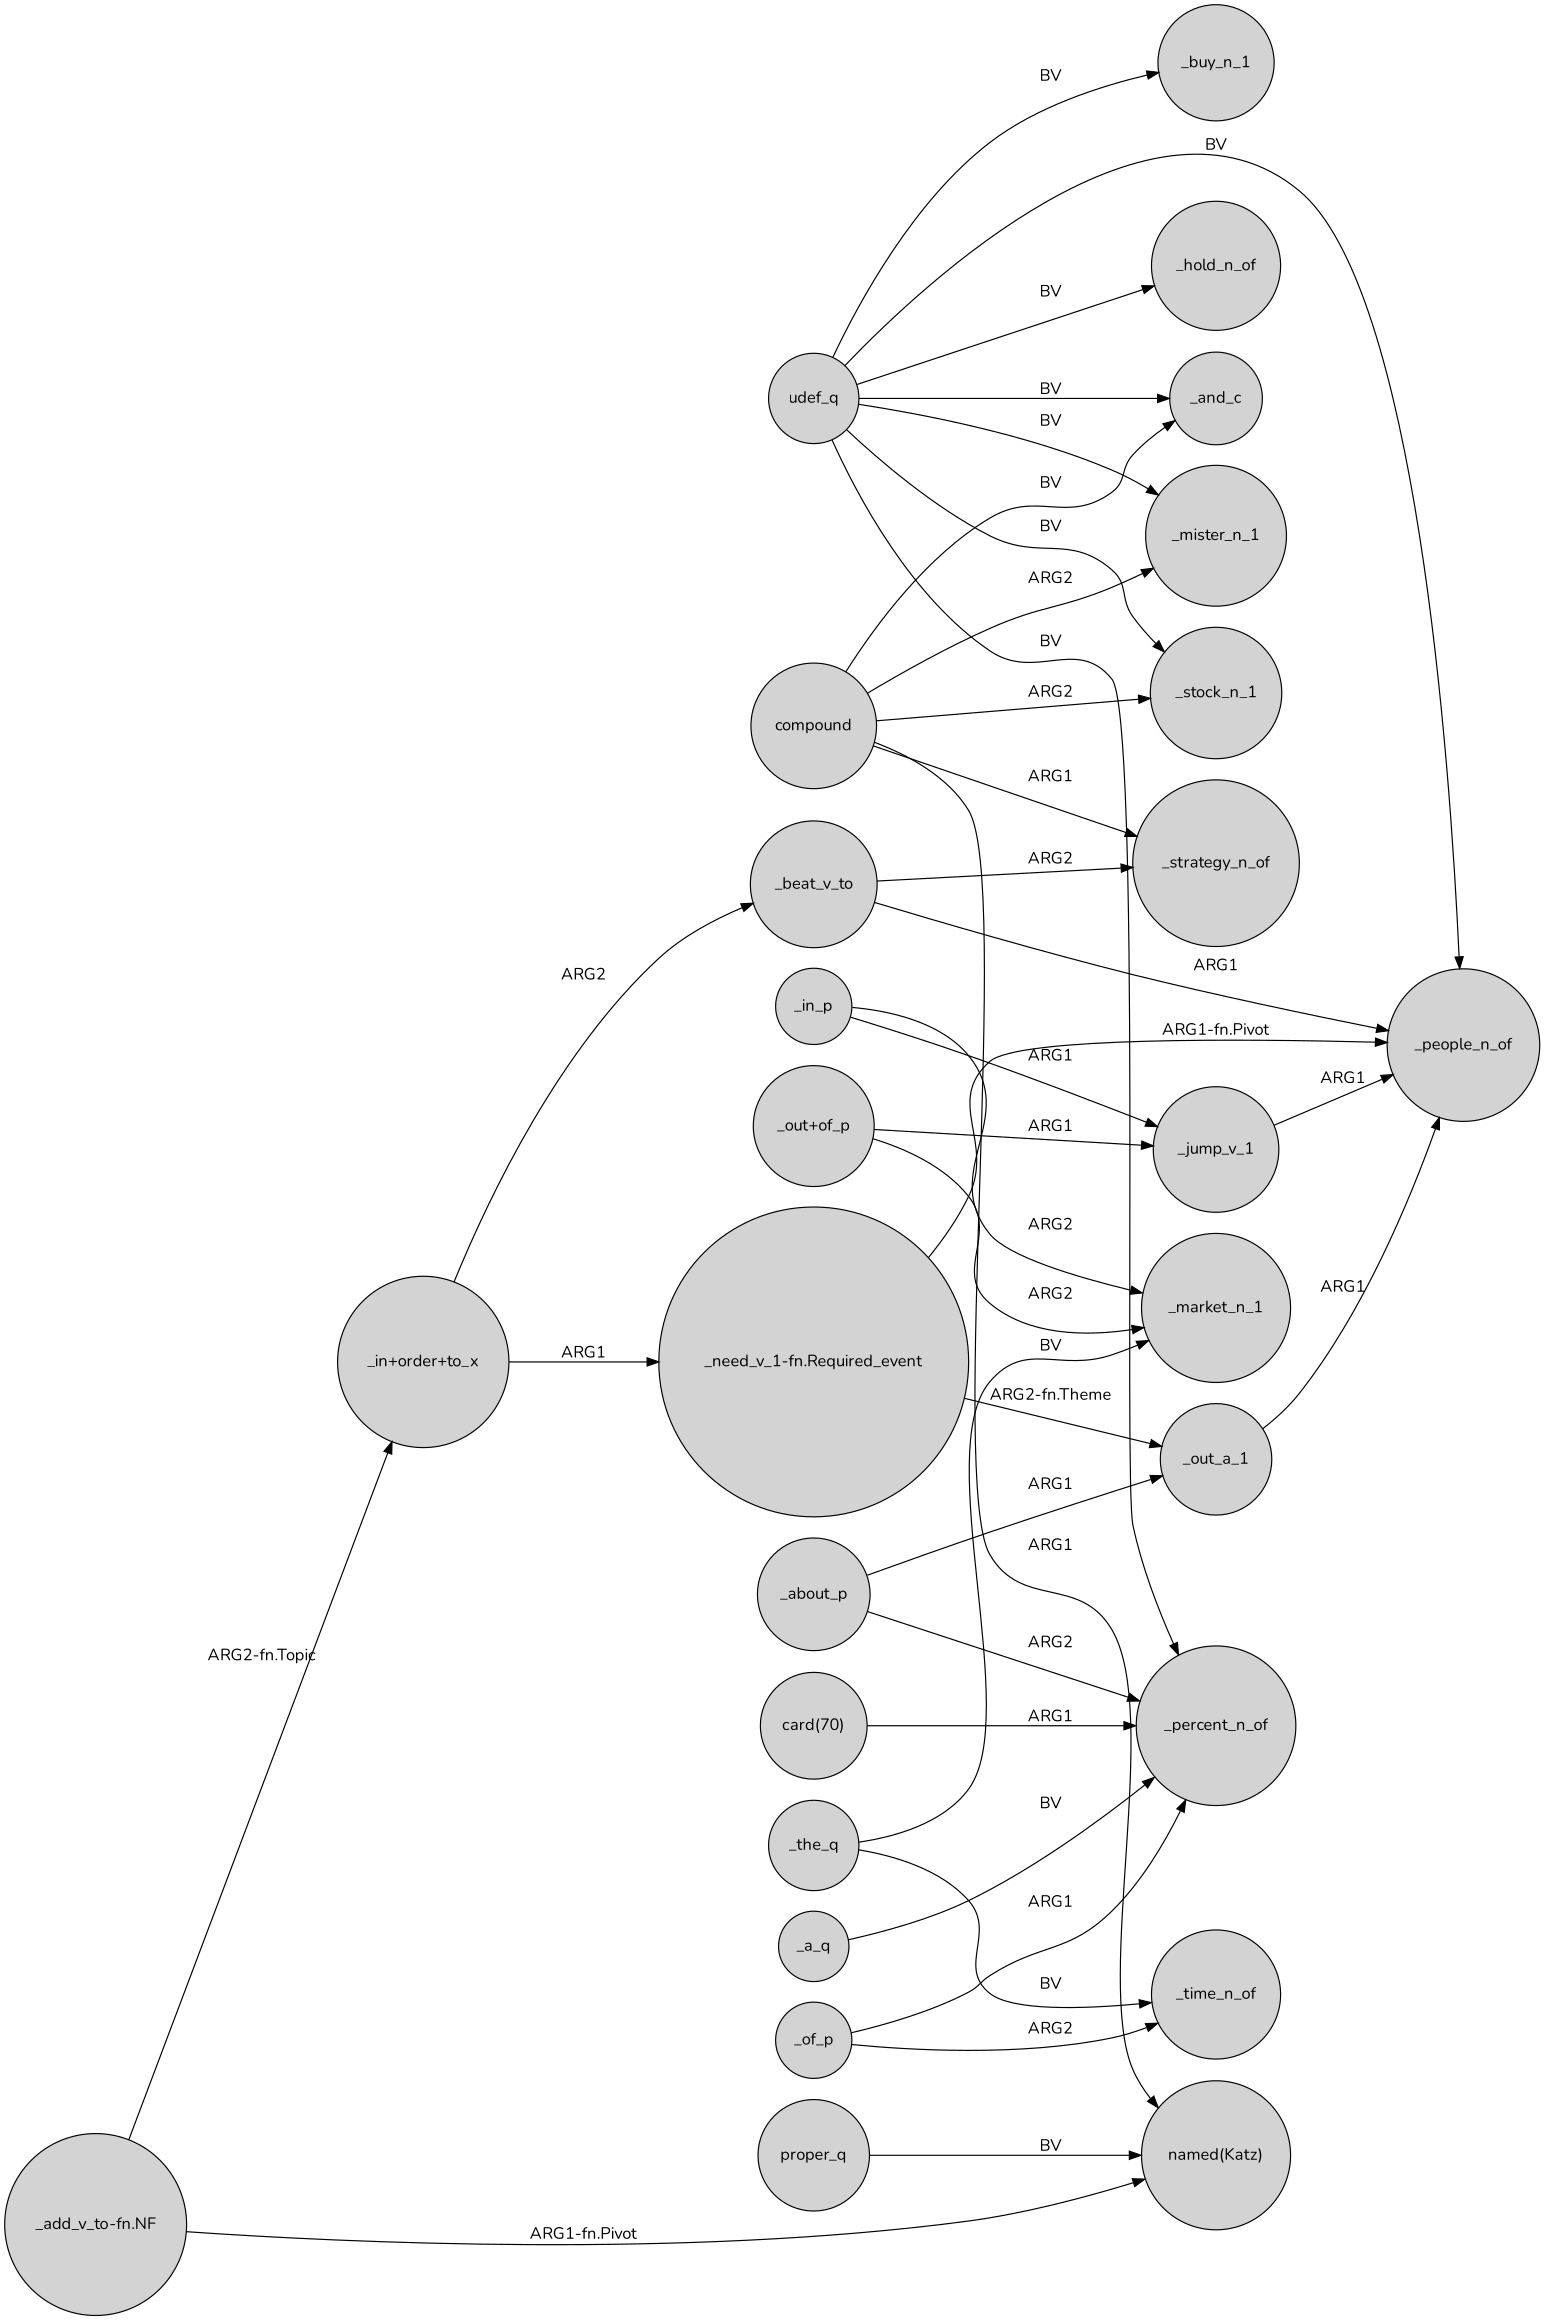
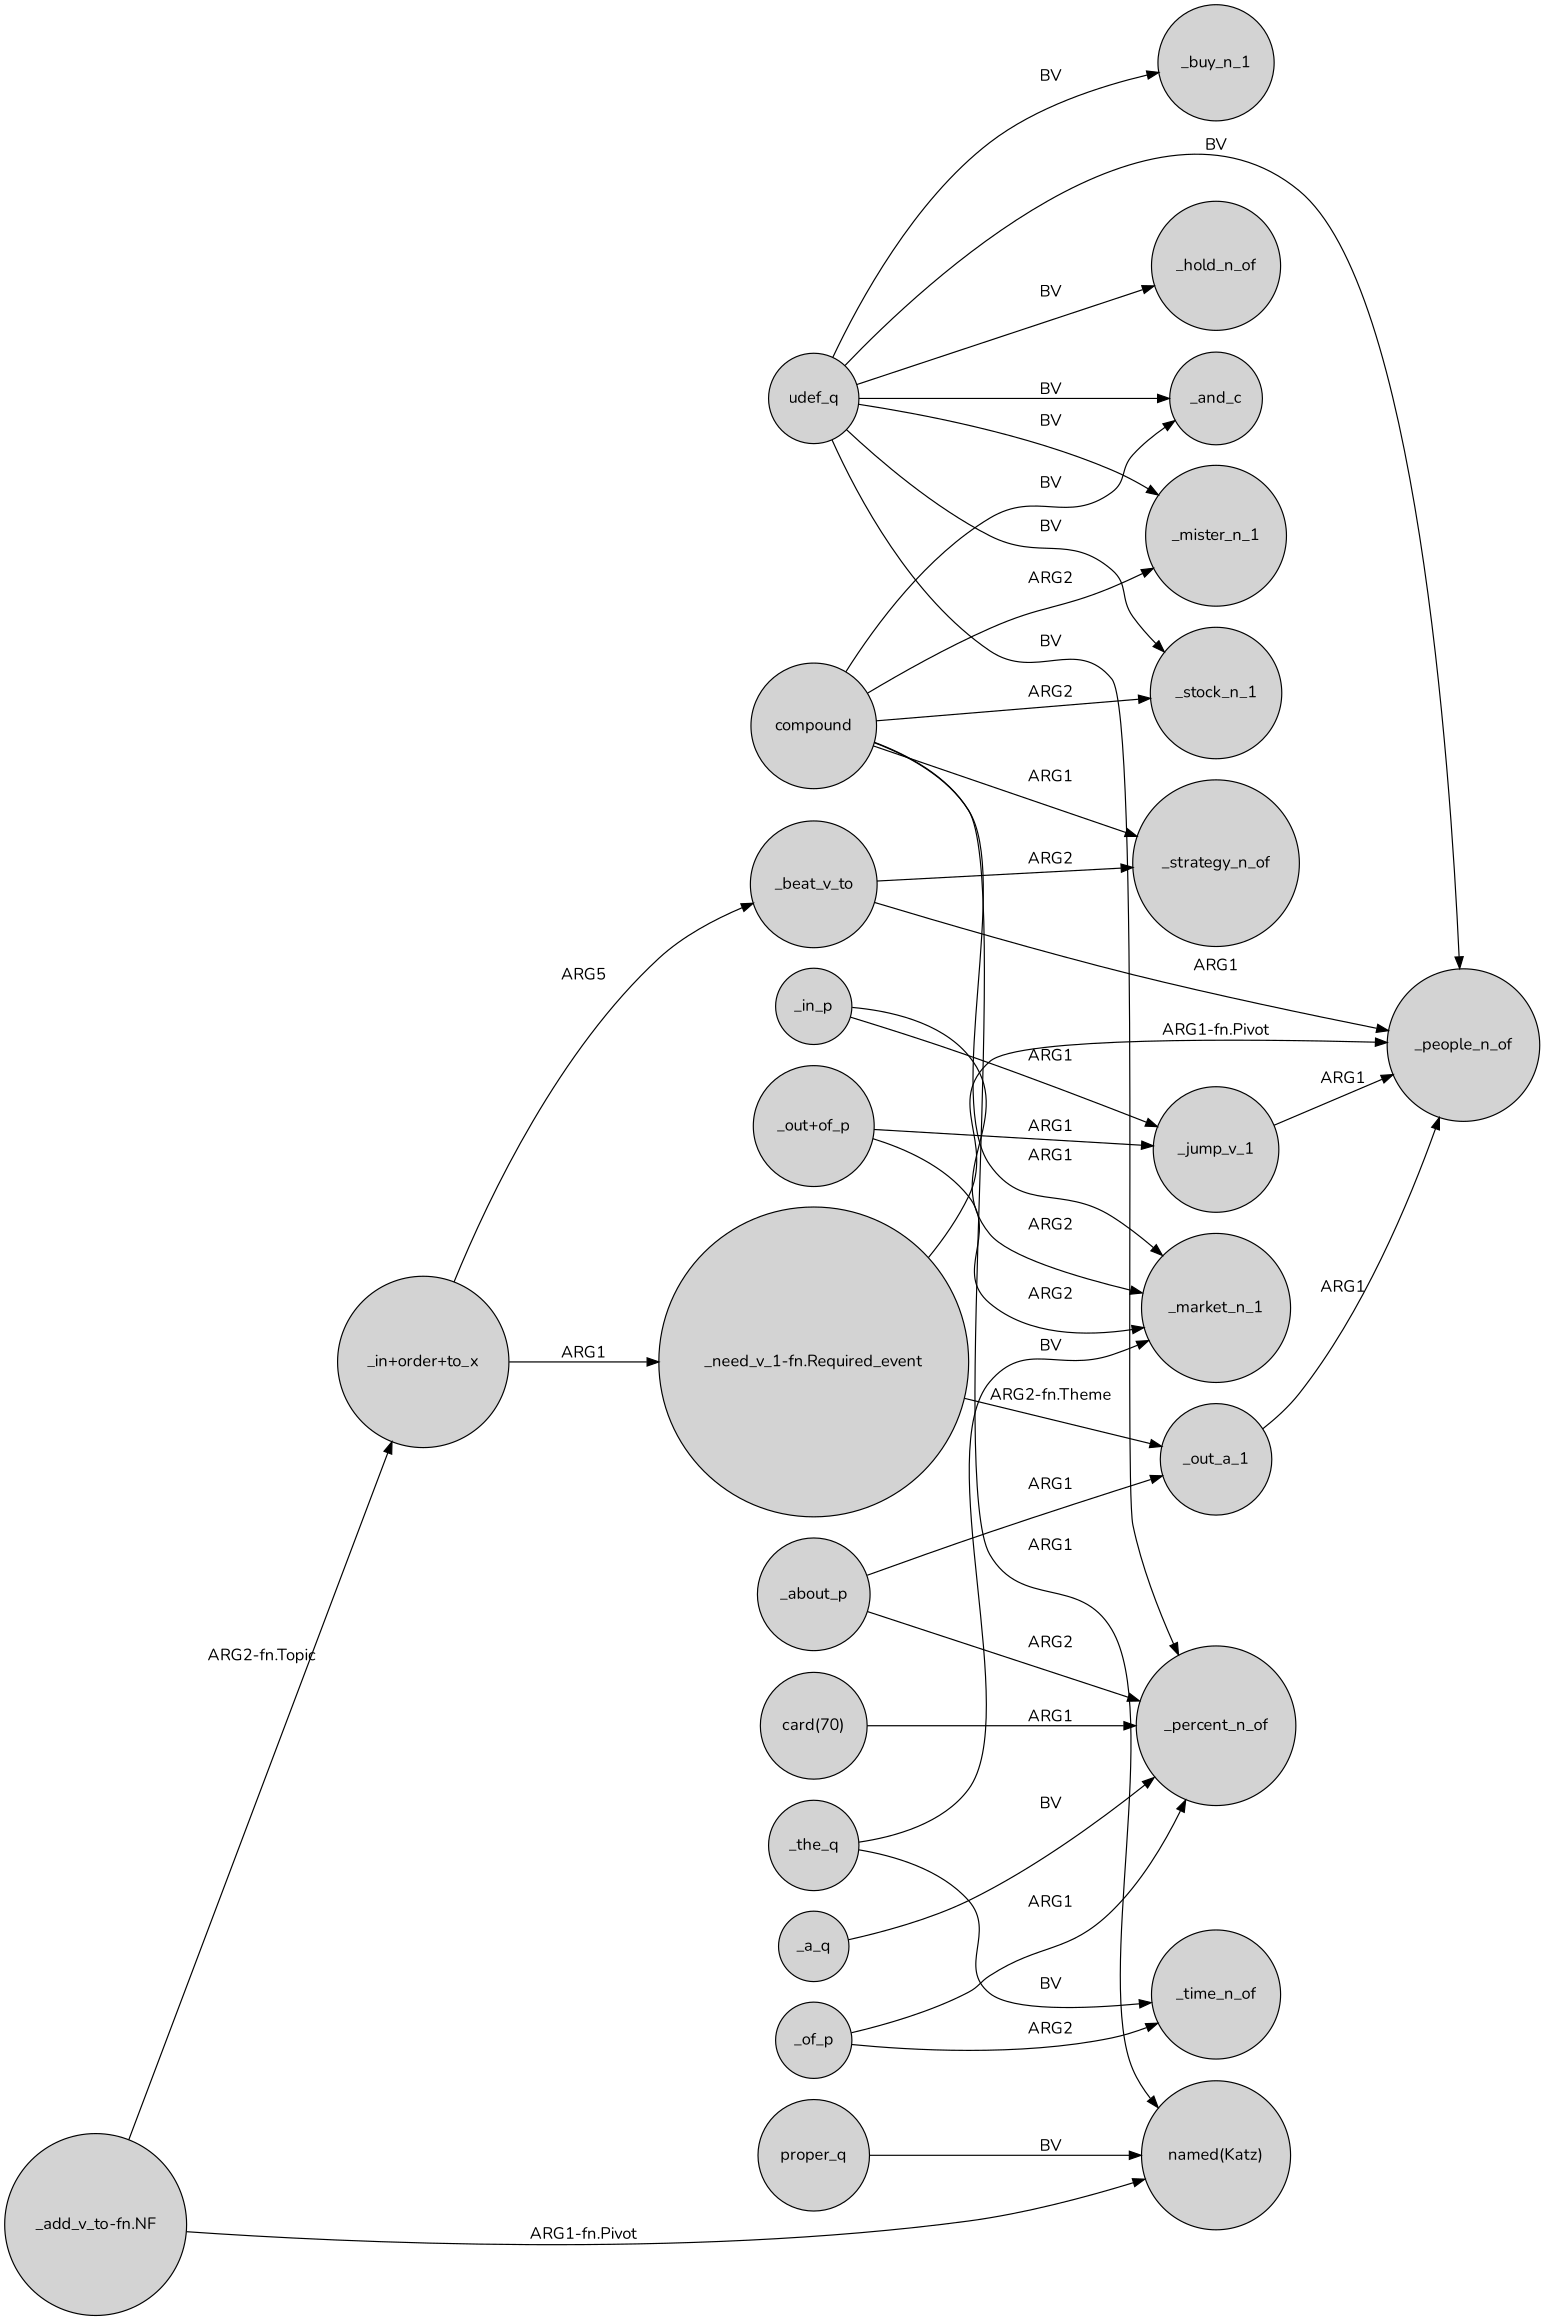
  digraph {
    fontname=Nunito
    rankdir=LR
    node [fontname=Nunito shape=circle style=filled]
    edge [fontname=Nunito]
    compound
    _mister_n_1
    "named(Katz)"
    _strategy_n_of
    _stock_n_1
    _and_c
    _market_n_1
    _beat_v_to
    _people_n_of
    udef_q
    _buy_n_1
    _percent_n_of
    _hold_n_of
    "_add_v_to-fn.NF"
    "_in+order+to_x"
    "_need_v_1-fn.Required_event"
    n17 [label=_out_a_1]
    _of_p
    _time_n_of
    _about_p
    proper_q
    _jump_v_1
    _the_q
    "card(70)"
    _in_p
    "_out+of_p"
    _a_q
    compound -> _mister_n_1 [label=ARG2]
    compound -> "named(Katz)" [label=ARG1]
    compound -> _strategy_n_of [label=ARG1]
    compound -> _stock_n_1 [label=ARG2]
    compound -> _and_c [label=BV]
+   compound -> _market_n_1 [label=ARG1]
    _beat_v_to -> _strategy_n_of [label=ARG2]
    _beat_v_to -> _people_n_of [label=ARG1]
    udef_q -> _mister_n_1 [label=BV]
    udef_q -> _stock_n_1 [label=BV]
    udef_q -> _and_c [label=BV]
    udef_q -> _people_n_of [label=BV]
    udef_q -> _buy_n_1 [label=BV]
    udef_q -> _percent_n_of [label=BV]
    udef_q -> _hold_n_of [label=BV]
    "_add_v_to-fn.NF" -> "named(Katz)" [label="ARG1-fn.Pivot"]
    "_add_v_to-fn.NF" -> "_in+order+to_x" [label="ARG2-fn.Topic"]
-   "_in+order+to_x" -> _beat_v_to [label=ARG2]
+   "_in+order+to_x" -> _beat_v_to [label=ARG5]
    "_in+order+to_x" -> "_need_v_1-fn.Required_event" [label=ARG1]
    "_need_v_1-fn.Required_event" -> _people_n_of [label="ARG1-fn.Pivot"]
    "_need_v_1-fn.Required_event" -> n17 [label="ARG2-fn.Theme"]
    n17 -> _people_n_of [label=ARG1]
    _of_p -> _percent_n_of [label=ARG1]
    _of_p -> _time_n_of [label=ARG2]
    _about_p -> _percent_n_of [label=ARG2]
    _about_p -> n17 [label=ARG1]
    proper_q -> "named(Katz)" [label=BV]
    _jump_v_1 -> _people_n_of [label=ARG1]
    _the_q -> _market_n_1 [label=BV]
    _the_q -> _time_n_of [label=BV]
    "card(70)" -> _percent_n_of [label=ARG1]
    _in_p -> _market_n_1 [label=ARG2]
    _in_p -> _jump_v_1 [label=ARG1]
    "_out+of_p" -> _market_n_1 [label=ARG2]
    "_out+of_p" -> _jump_v_1 [label=ARG1]
    _a_q -> _percent_n_of [label=BV]
  }
